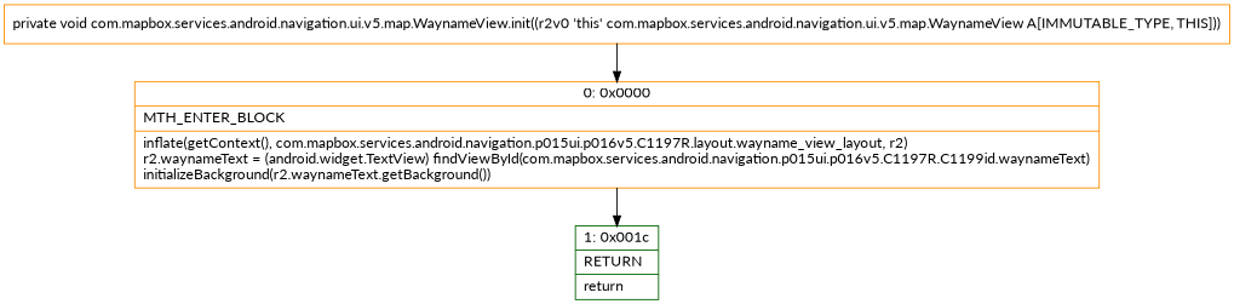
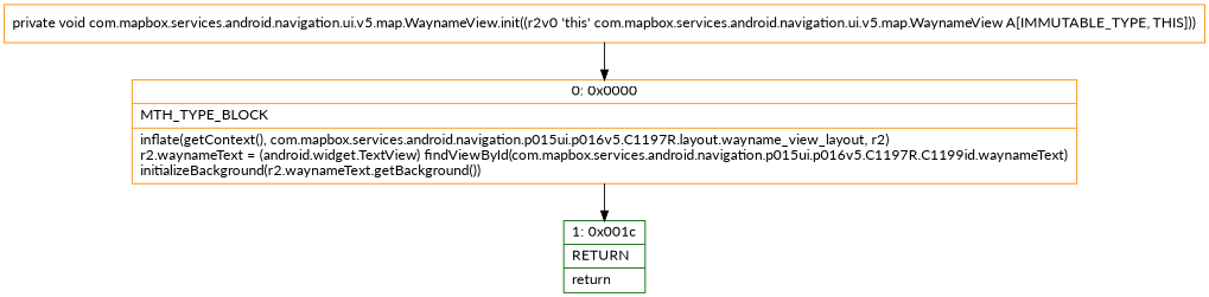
  digraph {
    fontname=Lato
    node [shape=record color=darkorange fontname=Lato]
    edge [fontname=Lato]
-   n1 [label="{0\:\ 0x0000|MTH_ENTER_BLOCK\l|inflate(getContext(), com.mapbox.services.android.navigation.p015ui.p016v5.C1197R.layout.wayname_view_layout, r2)\lr2.waynameText = (android.widget.TextView) findViewById(com.mapbox.services.android.navigation.p015ui.p016v5.C1197R.C1199id.waynameText)\linitializeBackground(r2.waynameText.getBackground())\l}"]
+   n1 [label="{0\:\ 0x0000|MTH_TYPE_BLOCK\l|inflate(getContext(), com.mapbox.services.android.navigation.p015ui.p016v5.C1197R.layout.wayname_view_layout, r2)\lr2.waynameText = (android.widget.TextView) findViewById(com.mapbox.services.android.navigation.p015ui.p016v5.C1197R.C1199id.waynameText)\linitializeBackground(r2.waynameText.getBackground())\l}"]
    n2 [label="{1\:\ 0x001c|RETURN\l|return\l}" color=darkgreen]
    n3 [label="{private void com.mapbox.services.android.navigation.ui.v5.map.WaynameView.init((r2v0 'this' com.mapbox.services.android.navigation.ui.v5.map.WaynameView A[IMMUTABLE_TYPE, THIS])) }"]
    n1 -> n2
    n3 -> n1
  }
